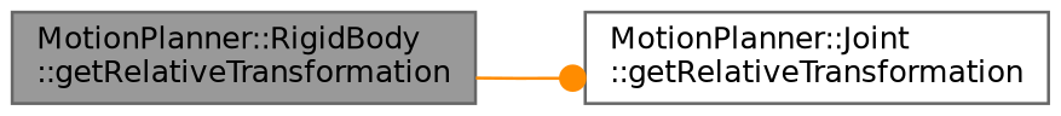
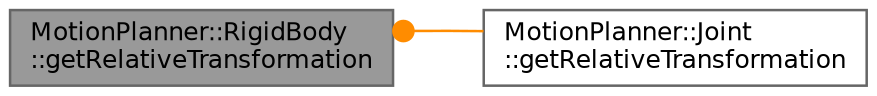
  digraph {
    rankdir=LR
    node [fontname=Helvetica fontsize=10 shape=box style=filled]
    n1 [color=gray40 fillcolor=grey60 fontcolor=black height=0.2 label="MotionPlanner::RigidBody\l::getRelativeTransformation" width=0.4]
    n2 [color=grey40 fillcolor=white height=0.2 label="MotionPlanner::Joint\l::getRelativeTransformation" width=0.4]
-   n1 -> n2 [color=darkorange fontname=Helvetica fontsize=10 labelfontname=Helvetica labelfontsize=10 style=solid arrowhead=dot]
+   n2 -> n1 [color=darkorange fontname=Helvetica fontsize=10 labelfontname=Helvetica labelfontsize=10 style=solid arrowhead=dot]
  }
